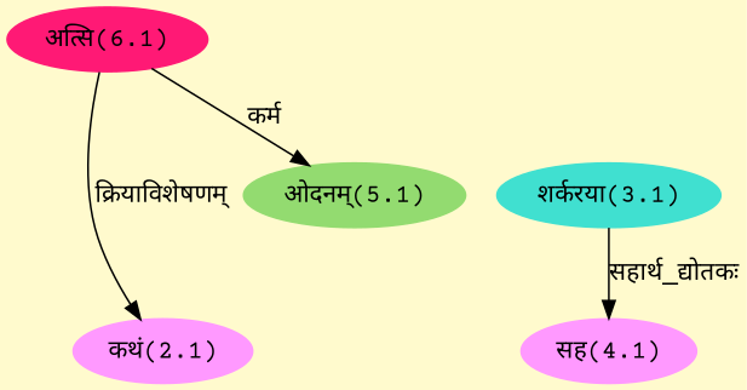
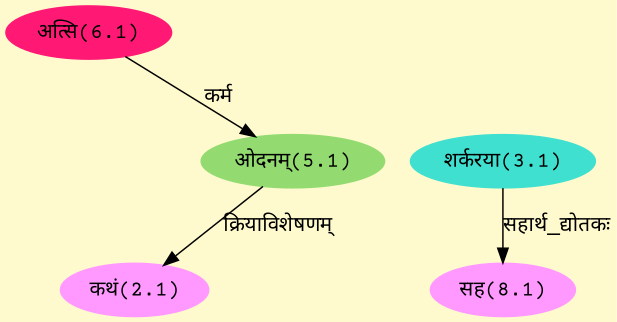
  digraph {
    bgcolor=lemonchiffon1
    compound=true
    fontname="Courier Prime"
    rankdir=BT
    node [color="#FF99FF" fontname="Courier Prime" style=filled]
    edge [dir=back fontname="Courier Prime"]
    n1 [color="#FF1975" label="अत्सि(6.1)"]
    n2 [label="कथं(2.1)"]
    n3 [color="#40E0D0" label="शर्करया(3.1)"]
-   n4 [label="सह(4.1)"]
+   n4 [label="सह(8.1)"]
    n5 [color="#93DB70" label="ओदनम्(5.1)"]
-   n2 -> n1 [label="क्रियाविशेषणम्"]
+   n2 -> n5 [label="क्रियाविशेषणम्"]
    n4 -> n3 [label="सहार्थ_द्योतकः"]
    n5 -> n1 [label="कर्म"]
  }
